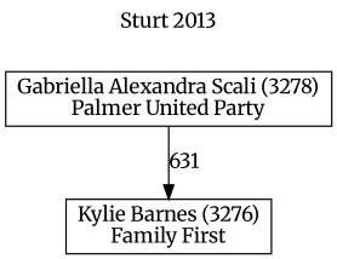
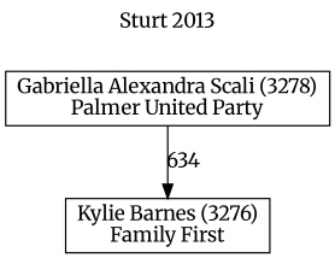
  digraph {
    label="Sturt 2013"
    labelloc=t
    mclimit=10
    fontname=Merriweather
    node [shape=box fontname=Merriweather]
    n1 [label="Kylie Barnes (3276)\nFamily First"]
    n2 [label="Gabriella Alexandra Scali (3278)\nPalmer United Party"]
-   n2 -> n1 [label=631 fontname=Merriweather]
+   n2 -> n1 [label=634 fontname=Merriweather]
  }
